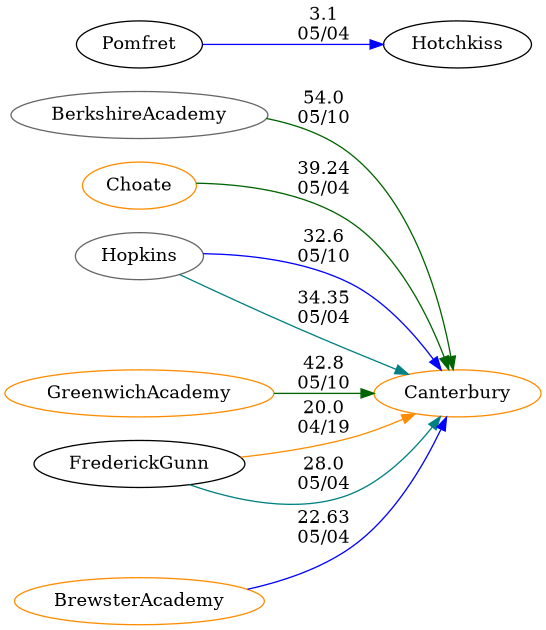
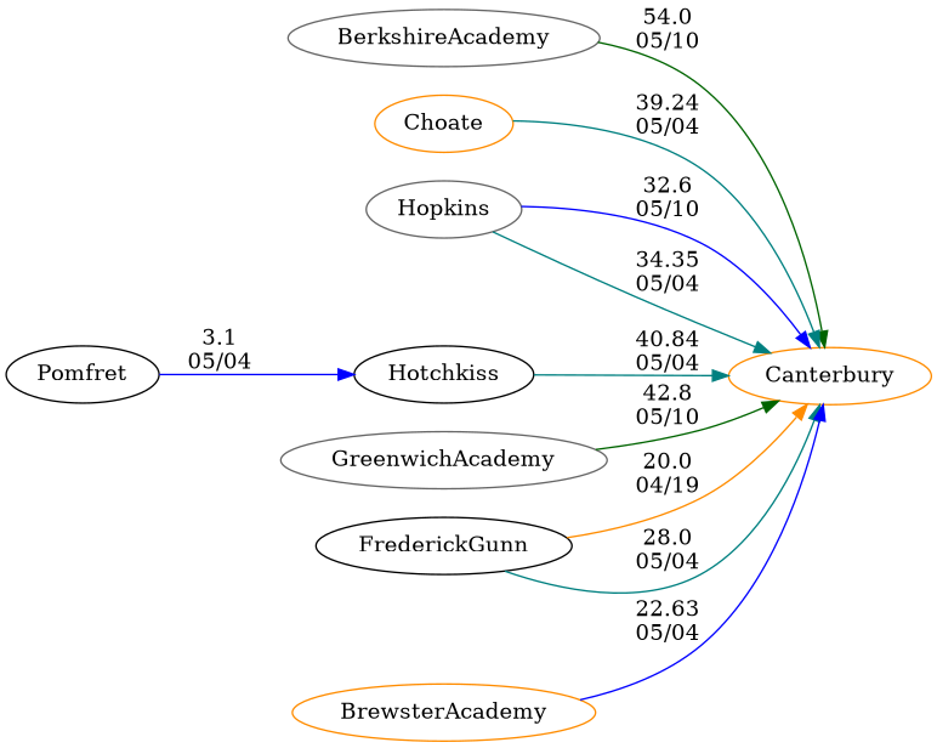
  digraph {
    rankdir=LR
    node [color=darkorange]
    edge [color=teal random=random]
    Canterbury
    BerkshireAcademy [color=gray40]
    Choate
    Hopkins [color=gray40]
    Hotchkiss [color=black]
    Pomfret [color=black]
-   GreenwichAcademy
+   GreenwichAcademy [color=gray40]
    FrederickGunn [color=black]
    BrewsterAcademy
    BerkshireAcademy -> Canterbury [color=darkgreen label="54.0\n05/10" weight=46]
-   Choate -> Canterbury [color=darkgreen label="39.24\n05/04" weight=61]
+   Choate -> Canterbury [label="39.24\n05/04" weight=61]
    Hopkins -> Canterbury [color=blue label="32.6\n05/10" weight=68]
    Hopkins -> Canterbury [label="34.35\n05/04" weight=66]
+   Hotchkiss -> Canterbury [label="40.84\n05/04" weight=60]
    Pomfret -> Hotchkiss [color=blue label="3.1\n05/04" weight=97]
    GreenwichAcademy -> Canterbury [color=darkgreen label="42.8\n05/10" weight=58]
    FrederickGunn -> Canterbury [color=darkorange label="20.0\n04/19" weight=80]
    FrederickGunn -> Canterbury [label="28.0\n05/04" weight=72]
    BrewsterAcademy -> Canterbury [color=blue label="22.63\n05/04" weight=78]
  }
